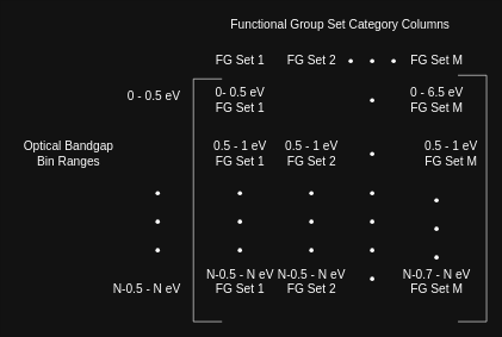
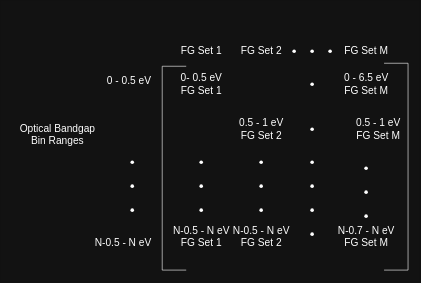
  <mxCell id="0" />
  <mxCell id="1" parent="0" />
  <mxCell id="2" value="" style="endArrow=none;html=1;rounded=0;labelBackgroundColor=#FFFFFF;strokeColor=#FFFFFF;fontSize=17;fontColor=#FFFFFF;" edge="1" parent="1"><mxGeometry width="50" height="50" relative="1" as="geometry"><mxPoint x="270" y="450" as="sourcePoint" /><mxPoint x="270" y="110" as="targetPoint" /></mxGeometry></mxCell>
  <mxCell id="3" value="" style="endArrow=none;html=1;rounded=0;labelBackgroundColor=#FFFFFF;strokeColor=#FFFFFF;fontSize=17;fontColor=#FFFFFF;" edge="1" parent="1"><mxGeometry width="50" height="50" relative="1" as="geometry"><mxPoint x="270" y="110" as="sourcePoint" /><mxPoint x="310" y="110" as="targetPoint" /></mxGeometry></mxCell>
  <mxCell id="4" value="" style="endArrow=none;html=1;rounded=0;labelBackgroundColor=#FFFFFF;strokeColor=#FFFFFF;fontSize=17;fontColor=#FFFFFF;" edge="1" parent="1"><mxGeometry width="50" height="50" relative="1" as="geometry"><mxPoint x="270" y="450" as="sourcePoint" /><mxPoint x="310" y="450" as="targetPoint" /></mxGeometry></mxCell>
  <mxCell id="5" value="0 - 0.5 eV" style="text;html=1;strokeColor=none;fillColor=none;align=center;verticalAlign=middle;whiteSpace=wrap;rounded=0;fontSize=17;fontColor=#FFFFFF;" vertex="1" parent="1"><mxGeometry x="170" y="120" width="90" height="30" as="geometry" /></mxCell>
  <mxCell id="6" value="" style="shape=waypoint;sketch=0;fillStyle=solid;size=6;pointerEvents=1;points=[];fillColor=none;resizable=0;rotatable=0;perimeter=centerPerimeter;snapToPoint=1;strokeColor=#FFFFFF;fontSize=17;fontColor=#FFFFFF;" vertex="1" parent="1"><mxGeometry x="200" y="250" width="40" height="40" as="geometry" /></mxCell>
  <mxCell id="7" value="" style="shape=waypoint;sketch=0;fillStyle=solid;size=6;pointerEvents=1;points=[];fillColor=none;resizable=0;rotatable=0;perimeter=centerPerimeter;snapToPoint=1;strokeColor=#FFFFFF;fontSize=17;fontColor=#FFFFFF;" vertex="1" parent="1"><mxGeometry x="200" y="290" width="40" height="40" as="geometry" /></mxCell>
  <mxCell id="8" value="" style="shape=waypoint;sketch=0;fillStyle=solid;size=6;pointerEvents=1;points=[];fillColor=none;resizable=0;rotatable=0;perimeter=centerPerimeter;snapToPoint=1;strokeColor=#FFFFFF;fontSize=17;fontColor=#FFFFFF;" vertex="1" parent="1"><mxGeometry x="200" y="330" width="40" height="40" as="geometry" /></mxCell>
  <mxCell id="9" value="N-0.5 - N eV" style="text;html=1;strokeColor=none;fillColor=none;align=center;verticalAlign=middle;whiteSpace=wrap;rounded=0;fontSize=17;fontColor=#FFFFFF;" vertex="1" parent="1"><mxGeometry x="155" y="390" width="100" height="30" as="geometry" /></mxCell>
  <mxCell id="10" value="FG Set 1" style="text;html=1;align=center;verticalAlign=middle;resizable=0;points=[];autosize=1;strokeColor=none;fillColor=none;fontSize=17;fontColor=#FFFFFF;" vertex="1" parent="1"><mxGeometry x="290" y="70" width="90" height="30" as="geometry" /></mxCell>
  <mxCell id="11" value="0- 0.5 eV&lt;br&gt;FG Set 1" style="text;html=1;align=center;verticalAlign=middle;resizable=0;points=[];autosize=1;strokeColor=none;fillColor=none;fontSize=17;fontColor=#FFFFFF;" vertex="1" parent="1"><mxGeometry x="290" y="115" width="90" height="50" as="geometry" /></mxCell>
- <mxCell id="12" value="0.5 - 1 eV&lt;br&gt;FG Set 1" style="text;html=1;align=center;verticalAlign=middle;resizable=0;points=[];autosize=1;strokeColor=none;fillColor=none;fontSize=17;fontColor=#FFFFFF;" vertex="1" parent="1"><mxGeometry x="285" y="190" width="100" height="50" as="geometry" /></mxCell>
  <mxCell id="13" value="&lt;span style=&quot;&quot;&gt;N-0.5 - N eV&lt;/span&gt;&lt;br&gt;FG Set 1" style="text;html=1;align=center;verticalAlign=middle;resizable=0;points=[];autosize=1;strokeColor=none;fillColor=none;fontSize=17;fontColor=#FFFFFF;" vertex="1" parent="1"><mxGeometry x="275" y="370" width="120" height="50" as="geometry" /></mxCell>
  <mxCell id="14" value="FG Set 2" style="text;html=1;align=center;verticalAlign=middle;resizable=0;points=[];autosize=1;strokeColor=none;fillColor=none;fontSize=17;fontColor=#FFFFFF;" vertex="1" parent="1"><mxGeometry x="390" y="70" width="90" height="30" as="geometry" /></mxCell>
  <mxCell id="15" value="&lt;span style=&quot;&quot;&gt;0.5 - 1 eV&lt;/span&gt;&lt;br&gt;FG Set 2" style="text;html=1;align=center;verticalAlign=middle;resizable=0;points=[];autosize=1;strokeColor=none;fillColor=none;fontSize=17;fontColor=#FFFFFF;" vertex="1" parent="1"><mxGeometry x="385" y="190" width="100" height="50" as="geometry" /></mxCell>
  <mxCell id="16" value="&lt;span style=&quot;&quot;&gt;N-0.5 - N eV&lt;/span&gt;&lt;br&gt;FG Set 2" style="text;html=1;align=center;verticalAlign=middle;resizable=0;points=[];autosize=1;strokeColor=none;fillColor=none;fontSize=17;fontColor=#FFFFFF;" vertex="1" parent="1"><mxGeometry x="375" y="370" width="120" height="50" as="geometry" /></mxCell>
  <mxCell id="17" value="" style="shape=waypoint;sketch=0;fillStyle=solid;size=6;pointerEvents=1;points=[];fillColor=none;resizable=0;rotatable=0;perimeter=centerPerimeter;snapToPoint=1;strokeColor=#FFFFFF;fontSize=17;fontColor=#FFFFFF;" vertex="1" parent="1"><mxGeometry x="315" y="250" width="40" height="40" as="geometry" /></mxCell>
  <mxCell id="18" value="" style="shape=waypoint;sketch=0;fillStyle=solid;size=6;pointerEvents=1;points=[];fillColor=none;resizable=0;rotatable=0;perimeter=centerPerimeter;snapToPoint=1;strokeColor=#FFFFFF;fontSize=17;fontColor=#FFFFFF;" vertex="1" parent="1"><mxGeometry x="315" y="290" width="40" height="40" as="geometry" /></mxCell>
  <mxCell id="19" value="" style="shape=waypoint;sketch=0;fillStyle=solid;size=6;pointerEvents=1;points=[];fillColor=none;resizable=0;rotatable=0;perimeter=centerPerimeter;snapToPoint=1;strokeColor=#FFFFFF;fontSize=17;fontColor=#FFFFFF;" vertex="1" parent="1"><mxGeometry x="315" y="330" width="40" height="40" as="geometry" /></mxCell>
  <mxCell id="20" value="" style="shape=waypoint;sketch=0;fillStyle=solid;size=6;pointerEvents=1;points=[];fillColor=none;resizable=0;rotatable=0;perimeter=centerPerimeter;snapToPoint=1;strokeColor=#FFFFFF;fontSize=17;fontColor=#FFFFFF;" vertex="1" parent="1"><mxGeometry x="415" y="250" width="40" height="40" as="geometry" /></mxCell>
  <mxCell id="21" value="" style="shape=waypoint;sketch=0;fillStyle=solid;size=6;pointerEvents=1;points=[];fillColor=none;resizable=0;rotatable=0;perimeter=centerPerimeter;snapToPoint=1;strokeColor=#FFFFFF;fontSize=17;fontColor=#FFFFFF;" vertex="1" parent="1"><mxGeometry x="415" y="290" width="40" height="40" as="geometry" /></mxCell>
  <mxCell id="22" value="" style="shape=waypoint;sketch=0;fillStyle=solid;size=6;pointerEvents=1;points=[];fillColor=none;resizable=0;rotatable=0;perimeter=centerPerimeter;snapToPoint=1;strokeColor=#FFFFFF;fontSize=17;fontColor=#FFFFFF;" vertex="1" parent="1"><mxGeometry x="415" y="330" width="40" height="40" as="geometry" /></mxCell>
  <mxCell id="23" value="" style="shape=waypoint;sketch=0;fillStyle=solid;size=6;pointerEvents=1;points=[];fillColor=none;resizable=0;rotatable=0;perimeter=centerPerimeter;snapToPoint=1;strokeColor=#FFFFFF;fontSize=17;fontColor=#FFFFFF;" vertex="1" parent="1"><mxGeometry x="470" y="65" width="40" height="40" as="geometry" /></mxCell>
  <mxCell id="24" value="" style="shape=waypoint;sketch=0;fillStyle=solid;size=6;pointerEvents=1;points=[];fillColor=none;resizable=0;rotatable=0;perimeter=centerPerimeter;snapToPoint=1;strokeColor=#FFFFFF;fontSize=17;fontColor=#FFFFFF;" vertex="1" parent="1"><mxGeometry x="500" y="65" width="40" height="40" as="geometry" /></mxCell>
  <mxCell id="25" value="" style="shape=waypoint;sketch=0;fillStyle=solid;size=6;pointerEvents=1;points=[];fillColor=none;resizable=0;rotatable=0;perimeter=centerPerimeter;snapToPoint=1;strokeColor=#FFFFFF;fontSize=17;fontColor=#FFFFFF;" vertex="1" parent="1"><mxGeometry x="530" y="65" width="40" height="40" as="geometry" /></mxCell>
  <mxCell id="26" value="" style="shape=waypoint;sketch=0;fillStyle=solid;size=6;pointerEvents=1;points=[];fillColor=none;resizable=0;rotatable=0;perimeter=centerPerimeter;snapToPoint=1;strokeColor=#FFFFFF;fontSize=17;fontColor=#FFFFFF;" vertex="1" parent="1"><mxGeometry x="500" y="250" width="40" height="40" as="geometry" /></mxCell>
  <mxCell id="27" value="" style="shape=waypoint;sketch=0;fillStyle=solid;size=6;pointerEvents=1;points=[];fillColor=none;resizable=0;rotatable=0;perimeter=centerPerimeter;snapToPoint=1;strokeColor=#FFFFFF;fontSize=17;fontColor=#FFFFFF;" vertex="1" parent="1"><mxGeometry x="500" y="290" width="40" height="40" as="geometry" /></mxCell>
  <mxCell id="28" value="" style="shape=waypoint;sketch=0;fillStyle=solid;size=6;pointerEvents=1;points=[];fillColor=none;resizable=0;rotatable=0;perimeter=centerPerimeter;snapToPoint=1;strokeColor=#FFFFFF;fontSize=17;fontColor=#FFFFFF;" vertex="1" parent="1"><mxGeometry x="500" y="330" width="40" height="40" as="geometry" /></mxCell>
  <mxCell id="29" value="" style="endArrow=none;html=1;rounded=0;labelBackgroundColor=#FFFFFF;strokeColor=#FFFFFF;fontSize=17;fontColor=#FFFFFF;" edge="1" parent="1"><mxGeometry width="50" height="50" relative="1" as="geometry"><mxPoint x="640" y="105" as="sourcePoint" /><mxPoint x="680" y="105" as="targetPoint" /></mxGeometry></mxCell>
  <mxCell id="30" value="" style="endArrow=none;html=1;rounded=0;labelBackgroundColor=#FFFFFF;strokeColor=#FFFFFF;fontSize=17;fontColor=#FFFFFF;" edge="1" parent="1"><mxGeometry width="50" height="50" relative="1" as="geometry"><mxPoint x="680" y="450" as="sourcePoint" /><mxPoint x="680" y="105" as="targetPoint" /></mxGeometry></mxCell>
  <mxCell id="31" value="" style="endArrow=none;html=1;rounded=0;labelBackgroundColor=#FFFFFF;strokeColor=#FFFFFF;fontSize=17;fontColor=#FFFFFF;" edge="1" parent="1"><mxGeometry width="50" height="50" relative="1" as="geometry"><mxPoint x="640" y="450" as="sourcePoint" /><mxPoint x="680" y="450" as="targetPoint" /></mxGeometry></mxCell>
  <mxCell id="32" value="" style="shape=waypoint;sketch=0;fillStyle=solid;size=6;pointerEvents=1;points=[];fillColor=none;resizable=0;rotatable=0;perimeter=centerPerimeter;snapToPoint=1;strokeColor=#FFFFFF;fontSize=17;fontColor=#FFFFFF;" vertex="1" parent="1"><mxGeometry x="500" y="370" width="40" height="40" as="geometry" /></mxCell>
  <mxCell id="33" value="FG Set M" style="text;html=1;align=center;verticalAlign=middle;resizable=0;points=[];autosize=1;strokeColor=none;fillColor=none;fontSize=17;fontColor=#FFFFFF;" vertex="1" parent="1"><mxGeometry x="560" y="70" width="100" height="30" as="geometry" /></mxCell>
- <mxCell id="34" value="Functional Group Set Category Columns" style="text;html=1;align=center;verticalAlign=middle;resizable=0;points=[];autosize=1;strokeColor=none;fillColor=none;fontSize=17;fontColor=#FFFFFF;" vertex="1" parent="1"><mxGeometry x="310" y="20" width="330" height="30" as="geometry" /></mxCell>
- <mxCell id="35" value="Optical Bandgap &lt;br&gt;Bin Ranges" style="text;html=1;align=center;verticalAlign=middle;resizable=0;points=[];autosize=1;strokeColor=none;fillColor=none;fontSize=17;fontColor=#FFFFFF;" vertex="1" parent="1"><mxGeometry x="20" y="190" width="150" height="50" as="geometry" /></mxCell>
+ <mxCell id="35" value="Optical Bandgap &lt;br&gt;Bin Ranges" style="text;html=1;align=center;verticalAlign=middle;resizable=0;points=[];autosize=1;strokeColor=none;fillColor=none;fontSize=17;fontColor=#FFFFFF;" vertex="1" parent="1"><mxGeometry x="20" y="200" width="150" height="50" as="geometry" /></mxCell>
  <mxCell id="36" value="" style="shape=waypoint;sketch=0;fillStyle=solid;size=6;pointerEvents=1;points=[];fillColor=none;resizable=0;rotatable=0;perimeter=centerPerimeter;snapToPoint=1;strokeColor=#FFFFFF;fontSize=17;fontColor=#FFFFFF;" vertex="1" parent="1"><mxGeometry x="500" y="120" width="40" height="40" as="geometry" /></mxCell>
  <mxCell id="37" value="&lt;span style=&quot;&quot;&gt;0 - 6.5 eV&lt;/span&gt;&lt;br&gt;FG Set M" style="text;html=1;align=center;verticalAlign=middle;resizable=0;points=[];autosize=1;strokeColor=none;fillColor=none;fontSize=17;fontColor=#FFFFFF;" vertex="1" parent="1"><mxGeometry x="560" y="115" width="100" height="50" as="geometry" /></mxCell>
  <mxCell id="38" value="&lt;span style=&quot;&quot;&gt;0.5 - 1 eV&lt;/span&gt;&lt;br&gt;FG Set M" style="text;html=1;align=center;verticalAlign=middle;resizable=0;points=[];autosize=1;strokeColor=none;fillColor=none;fontSize=17;fontColor=#FFFFFF;" vertex="1" parent="1"><mxGeometry x="580" y="190" width="100" height="50" as="geometry" /></mxCell>
  <mxCell id="39" value="" style="shape=waypoint;sketch=0;fillStyle=solid;size=6;pointerEvents=1;points=[];fillColor=none;resizable=0;rotatable=0;perimeter=centerPerimeter;snapToPoint=1;strokeColor=#FFFFFF;fontSize=17;fontColor=#FFFFFF;" vertex="1" parent="1"><mxGeometry x="500" y="195" width="40" height="40" as="geometry" /></mxCell>
  <mxCell id="40" value="" style="shape=waypoint;sketch=0;fillStyle=solid;size=6;pointerEvents=1;points=[];fillColor=none;resizable=0;rotatable=0;perimeter=centerPerimeter;snapToPoint=1;strokeColor=#FFFFFF;fontSize=17;fontColor=#FFFFFF;" vertex="1" parent="1"><mxGeometry x="590" y="260" width="40" height="40" as="geometry" /></mxCell>
  <mxCell id="41" value="" style="shape=waypoint;sketch=0;fillStyle=solid;size=6;pointerEvents=1;points=[];fillColor=none;resizable=0;rotatable=0;perimeter=centerPerimeter;snapToPoint=1;strokeColor=#FFFFFF;fontSize=17;fontColor=#FFFFFF;" vertex="1" parent="1"><mxGeometry x="590" y="300" width="40" height="40" as="geometry" /></mxCell>
  <mxCell id="42" value="" style="shape=waypoint;sketch=0;fillStyle=solid;size=6;pointerEvents=1;points=[];fillColor=none;resizable=0;rotatable=0;perimeter=centerPerimeter;snapToPoint=1;strokeColor=#FFFFFF;fontSize=17;fontColor=#FFFFFF;" vertex="1" parent="1"><mxGeometry x="590" y="340" width="40" height="40" as="geometry" /></mxCell>
  <mxCell id="43" value="&lt;span style=&quot;&quot;&gt;N-0.7 - N eV&lt;/span&gt;&lt;br&gt;FG Set M" style="text;html=1;align=center;verticalAlign=middle;resizable=0;points=[];autosize=1;strokeColor=none;fillColor=none;fontSize=17;fontColor=#FFFFFF;" vertex="1" parent="1"><mxGeometry x="550" y="370" width="120" height="50" as="geometry" /></mxCell>
